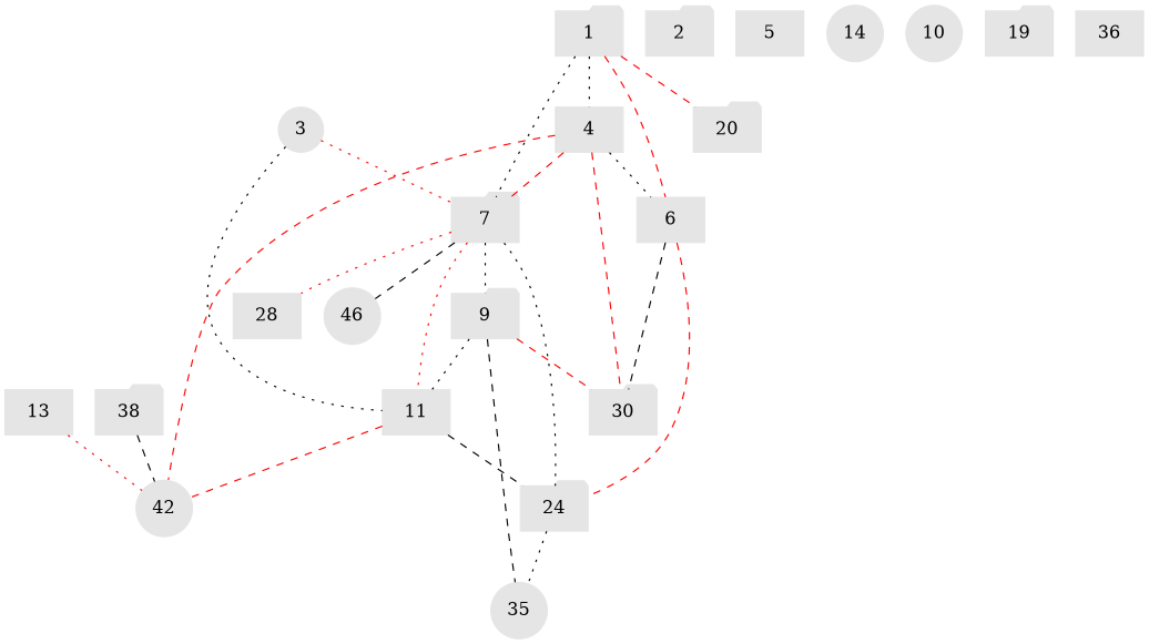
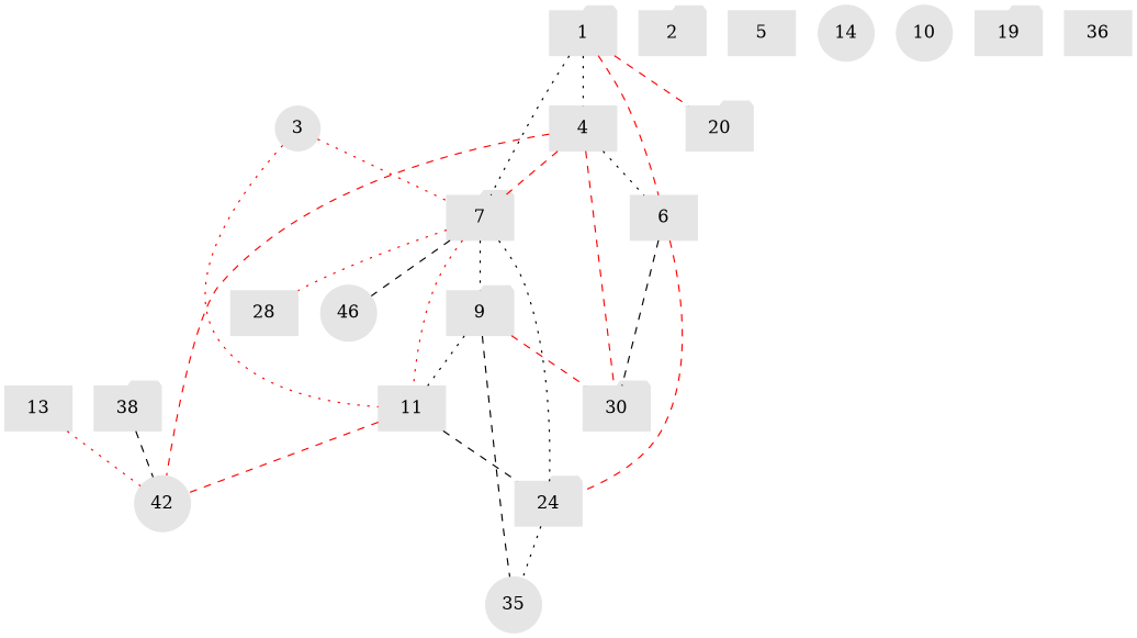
  graph {
    node [color=gray90 shape=folder style=filled]
    edge [color=red style=dashed]
    1 [super="+37+10"]
    4 [shape=box super="+8+18+26"]
    6 [shape=box super="+21"]
    7 [super="+16"]
    20 [super="+22"]
    30 [super="+47"]
    42 [shape=circle super="+45"]
    24 [super="+41+25"]
    11 [shape=box super="+12+31"]
    9 [super="+33+32"]
    28 [shape=box]
    46 [shape=circle]
    2
    3 [shape=circle super="+15"]
    5 [shape=box]
    35 [shape=circle]
    13 [shape=box]
    14 [shape=circle]
    n19 [label=10 shape=circle]
    19
    36 [shape=box]
    38
    1 -- 4 [color=black style=dotted weight=2]
    1 -- 6
    1 -- 7 [color=black style=dotted]
    1 -- 20
    4 -- 6 [color=black style=dotted]
    4 -- 7
    4 -- 30
    4 -- 42
    6 -- 30 [color=black]
    6 -- 24
    7 -- 24 [color=black style=dotted weight=2]
    7 -- 11 [style=dotted]
    7 -- 9 [color=black style=dotted weight=3]
    7 -- 28 [style=dotted]
    7 -- 46 [color=black]
    24 -- 35 [color=black style=dotted]
    11 -- 42
    11 -- 24 [color=black]
    9 -- 30
    9 -- 11 [color=black style=dotted]
    9 -- 35 [color=black]
    3 -- 7 [style=dotted]
-   3 -- 11 [color=black style=dotted]
+   3 -- 11 [style=dotted]
    13 -- 42 [style=dotted]
    38 -- 42 [color=black]
  }
